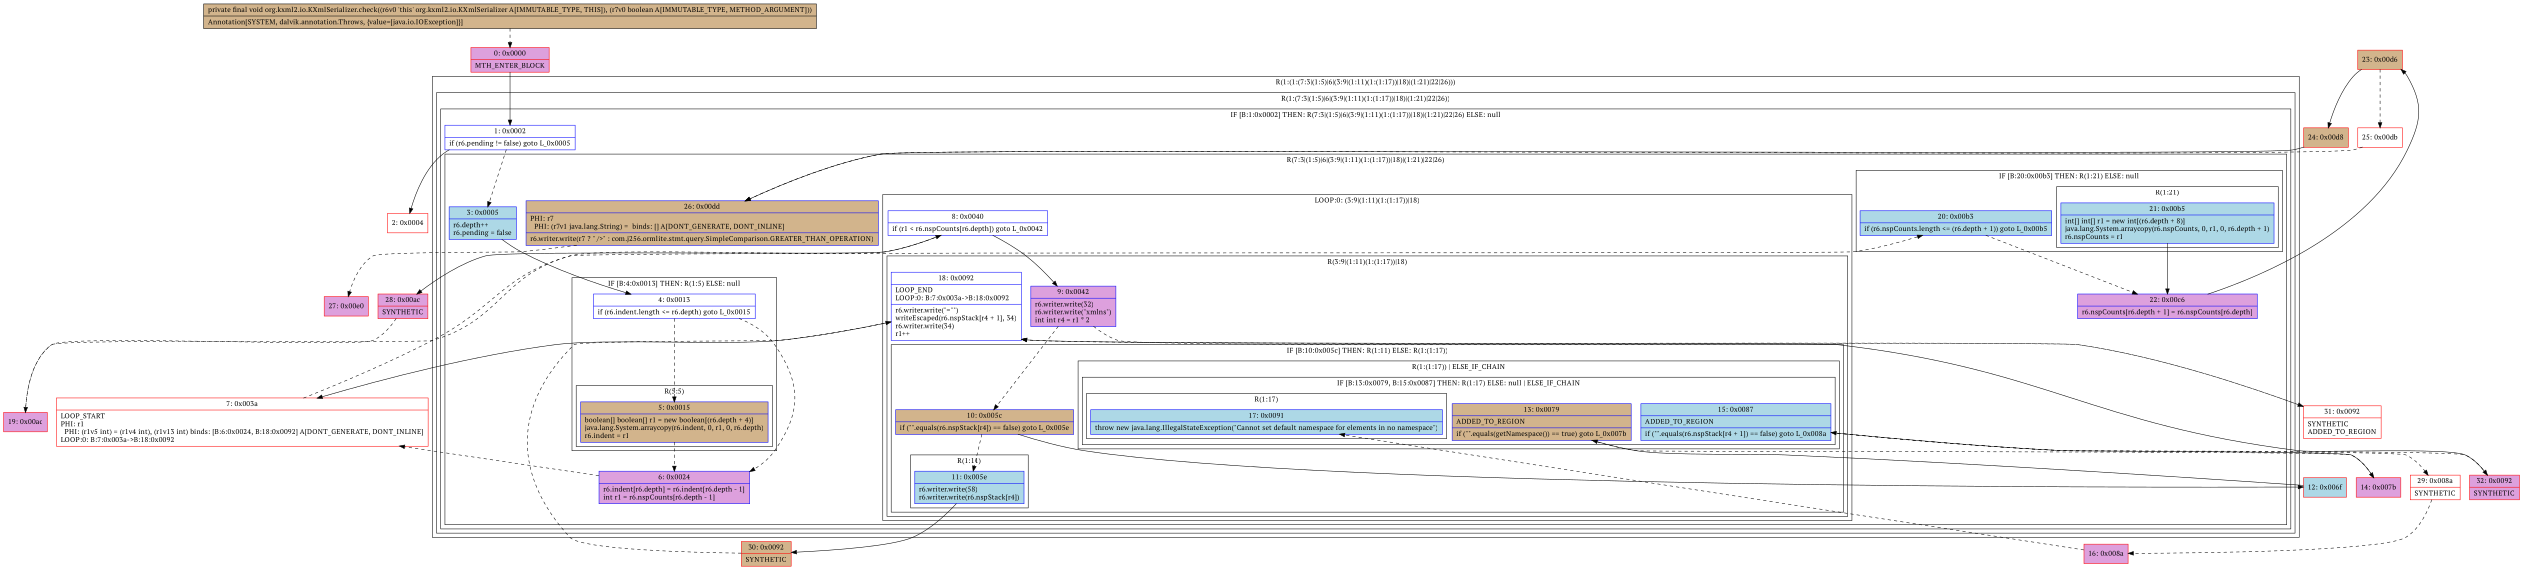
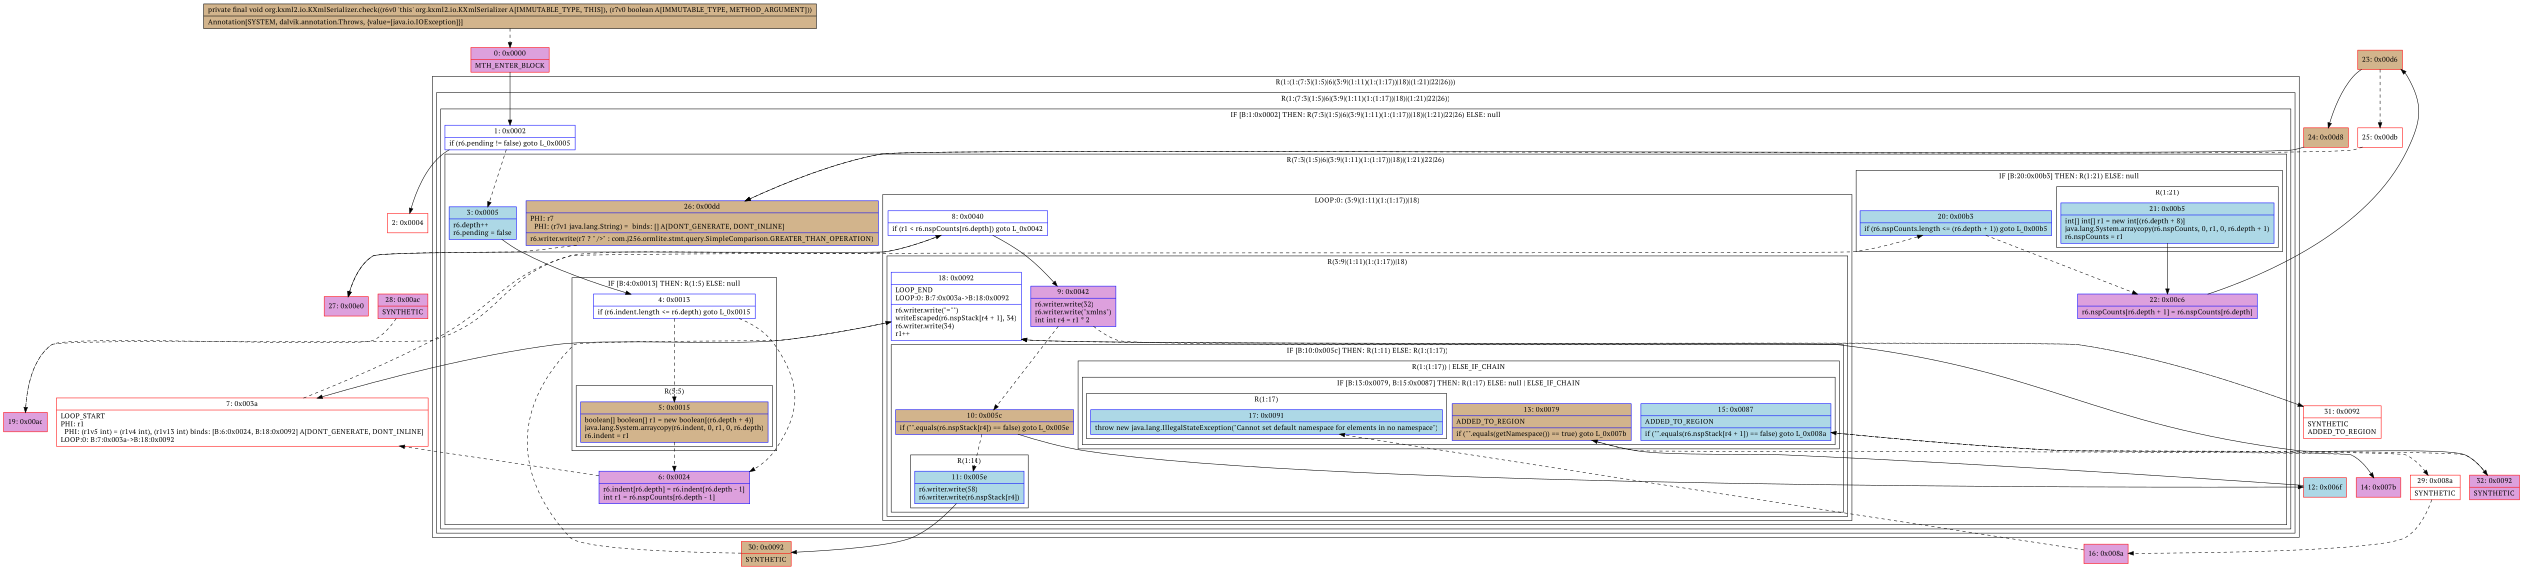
  digraph {
    fontname="PT Serif"
    node [color=blue fillcolor=plum fontname="PT Serif" shape=record style=filled]
    edge [fontname="PT Serif" style=dashed]
    n1 [fillcolor=tan label="{5\:\ 0x0015|boolean[] boolean[] r1 = new boolean[(r6.depth + 4)]\ljava.lang.System.arraycopy(r6.indent, 0, r1, 0, r6.depth)\lr6.indent = r1\l}"]
    n2 [fillcolor=white label="{4\:\ 0x0013|if (r6.indent.length \<= r6.depth) goto L_0x0015\l}"]
    n3 [fillcolor=lightblue label="{11\:\ 0x005e|r6.writer.write(58)\lr6.writer.write(r6.nspStack[r4])\l}"]
    n4 [fillcolor=lightblue label="{17\:\ 0x0091|throw new java.lang.IllegalStateException(\"Cannot set default namespace for elements in no namespace\")\l}"]
    n5 [fillcolor=tan label="{13\:\ 0x0079|ADDED_TO_REGION\l|if (\"\".equals(getNamespace()) == true) goto L_0x007b\l}"]
    n6 [fillcolor=lightblue label="{15\:\ 0x0087|ADDED_TO_REGION\l|if (\"\".equals(r6.nspStack[r4 + 1]) == false) goto L_0x008a\l}"]
    n7 [fillcolor=tan label="{10\:\ 0x005c|if (\"\".equals(r6.nspStack[r4]) == false) goto L_0x005e\l}"]
    n8 [label="{9\:\ 0x0042|r6.writer.write(32)\lr6.writer.write(\"xmlns\")\lint int r4 = r1 * 2\l}"]
    n9 [fillcolor=white label="{18\:\ 0x0092|LOOP_END\lLOOP:0: B:7:0x003a\-\>B:18:0x0092\l|r6.writer.write(\"=\"\")\lwriteEscaped(r6.nspStack[r4 + 1], 34)\lr6.writer.write(34)\lr1++\l}"]
    n10 [fillcolor=white label="{8\:\ 0x0040|if (r1 \< r6.nspCounts[r6.depth]) goto L_0x0042\l}"]
    n11 [fillcolor=lightblue label="{21\:\ 0x00b5|int[] int[] r1 = new int[(r6.depth + 8)]\ljava.lang.System.arraycopy(r6.nspCounts, 0, r1, 0, r6.depth + 1)\lr6.nspCounts = r1\l}"]
    n12 [fillcolor=lightblue label="{20\:\ 0x00b3|if (r6.nspCounts.length \<= (r6.depth + 1)) goto L_0x00b5\l}"]
    n13 [fillcolor=lightblue label="{3\:\ 0x0005|r6.depth++\lr6.pending = false\l}"]
    n14 [label="{6\:\ 0x0024|r6.indent[r6.depth] = r6.indent[r6.depth \- 1]\lint r1 = r6.nspCounts[r6.depth \- 1]\l}"]
    n15 [label="{22\:\ 0x00c6|r6.nspCounts[r6.depth + 1] = r6.nspCounts[r6.depth]\l}"]
    n16 [fillcolor=tan label="{26\:\ 0x00dd|PHI: r7 \l  PHI: (r7v1 java.lang.String) =  binds: [] A[DONT_GENERATE, DONT_INLINE]\l|r6.writer.write(r7 ? \" \/\>\" : com.j256.ormlite.stmt.query.SimpleComparison.GREATER_THAN_OPERATION)\l}"]
    n17 [fillcolor=white label="{1\:\ 0x0002|if (r6.pending != false) goto L_0x0005\l}"]
    n18 [color=red fillcolor=tan label="{30\:\ 0x0092|SYNTHETIC\l}"]
    n19 [color=red label="{14\:\ 0x007b}"]
    n20 [color=red fillcolor=white label="{29\:\ 0x008a|SYNTHETIC\l}"]
    n21 [color=red label="{32\:\ 0x0092|SYNTHETIC\l}"]
    n22 [color=red fillcolor=lightblue label="{12\:\ 0x006f}"]
    n23 [color=red fillcolor=white label="{31\:\ 0x0092|SYNTHETIC\lADDED_TO_REGION\l}"]
    n24 [color=red fillcolor=white label="{7\:\ 0x003a|LOOP_START\lPHI: r1 \l  PHI: (r1v5 int) = (r1v4 int), (r1v13 int) binds: [B:6:0x0024, B:18:0x0092] A[DONT_GENERATE, DONT_INLINE]\lLOOP:0: B:7:0x003a\-\>B:18:0x0092\l}"]
    n25 [color=red label="{28\:\ 0x00ac|SYNTHETIC\l}"]
    n26 [color=red fillcolor=tan label="{23\:\ 0x00d6}"]
    n27 [color=red label="{27\:\ 0x00e0}"]
    n28 [color=red fillcolor=white label="{2\:\ 0x0004}"]
    n29 [color=red label="{19\:\ 0x00ac}"]
    n30 [color=red label="{16\:\ 0x008a}"]
    n31 [color=red fillcolor=tan label="{24\:\ 0x00d8}"]
    n32 [color=red fillcolor=white label="{25\:\ 0x00db}"]
    n33 [color=red label="{0\:\ 0x0000|MTH_ENTER_BLOCK\l}"]
    n34 [fillcolor=tan label="{private final void org.kxml2.io.KXmlSerializer.check((r6v0 'this' org.kxml2.io.KXmlSerializer A[IMMUTABLE_TYPE, THIS]), (r7v0 boolean A[IMMUTABLE_TYPE, METHOD_ARGUMENT]))  | Annotation[SYSTEM, dalvik.annotation.Throws, \{value=[java.io.IOException]\}]\l}" color=""]
    subgraph cluster_1 {
      label="R(1:(1:(7:3|(1:5)|6|(3:9|(1:11)(1:(1:17))|18)|(1:21)|22|26)))"
      subgraph cluster_2 {
        label="R(1:(7:3|(1:5)|6|(3:9|(1:11)(1:(1:17))|18)|(1:21)|22|26))"
        subgraph cluster_3 {
          label="IF [B:1:0x0002] THEN: R(7:3|(1:5)|6|(3:9|(1:11)(1:(1:17))|18)|(1:21)|22|26) ELSE: null"
          n17
          subgraph cluster_4 {
            label="R(7:3|(1:5)|6|(3:9|(1:11)(1:(1:17))|18)|(1:21)|22|26)"
            n13
            n14
            n15
            n16
            subgraph cluster_5 {
              label="IF [B:4:0x0013] THEN: R(1:5) ELSE: null"
              n2
              subgraph cluster_6 {
                label="R(5:5)"
                n1
              }
            }
            subgraph cluster_7 {
              label="LOOP:0: (3:9|(1:11)(1:(1:17))|18)"
              n10
              subgraph cluster_8 {
                label="R(3:9|(1:11)(1:(1:17))|18)"
                n8
                n9
                subgraph cluster_9 {
                  label="IF [B:10:0x005c] THEN: R(1:11) ELSE: R(1:(1:17))"
                  n7
                  subgraph cluster_10 {
                    label="R(1:11)"
                    n3
                  }
                  subgraph cluster_11 {
                    label="R(1:(1:17)) | ELSE_IF_CHAIN\l"
                    subgraph cluster_12 {
                      label="IF [B:13:0x0079, B:15:0x0087] THEN: R(1:17) ELSE: null | ELSE_IF_CHAIN\l"
                      n5
                      n6
                      subgraph cluster_13 {
                        label="R(1:17)"
                        n4
                      }
                    }
                  }
                }
              }
            }
            subgraph cluster_14 {
              label="IF [B:20:0x00b3] THEN: R(1:21) ELSE: null"
              n12
              subgraph cluster_15 {
                label="R(1:21)"
                n11
              }
            }
          }
        }
      }
    }
    n1 -> n14
    n2 -> n1
    n2 -> n14
    n3 -> n18 [style=solid]
    n5 -> n19
    n6 -> n20
    n6 -> n21
    n7 -> n3
    n7 -> n22 [style=solid]
    n8 -> n7
    n8 -> n23
    n9 -> n24 [style=solid]
    n10 -> n8 [style=solid]
-   n10 -> n25 [style=solid]
+   n10 -> n27 [style=solid]
    n11 -> n15 [style=solid]
    n12 -> n15
    n13 -> n2 [style=solid]
    n14 -> n24
    n15 -> n26 [style=solid]
    n16 -> n27
    n17 -> n13
    n17 -> n28 [style=solid]
    n18 -> n9
-   n19 -> n6 [style=solid]
+   n19 -> n6
    n20 -> n30
    n21 -> n9 [style=solid]
    n22 -> n5 [style=solid]
    n23 -> n9
    n24 -> n10
    n25 -> n29
    n26 -> n31 [style=solid]
    n26 -> n32
    n29 -> n12
    n30 -> n4
    n31 -> n16 [style=solid]
    n32 -> n16
    n33 -> n17 [style=solid]
    n34 -> n33
  }
